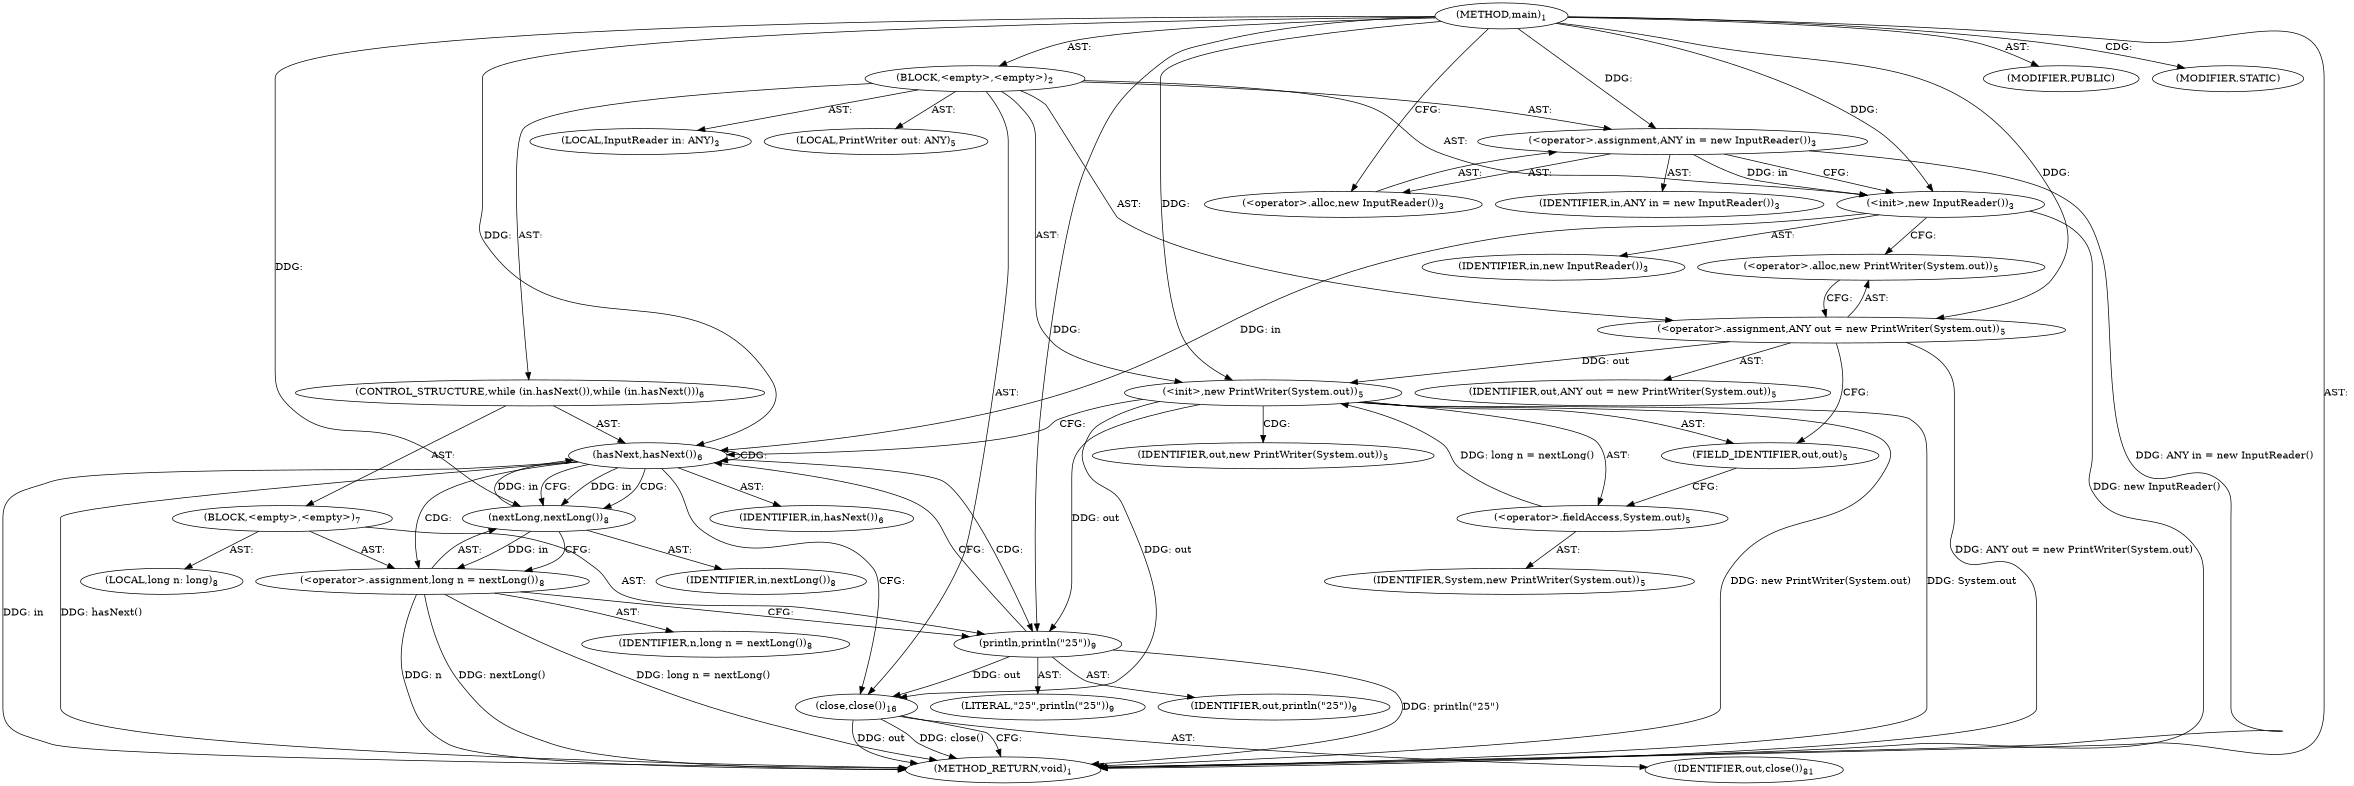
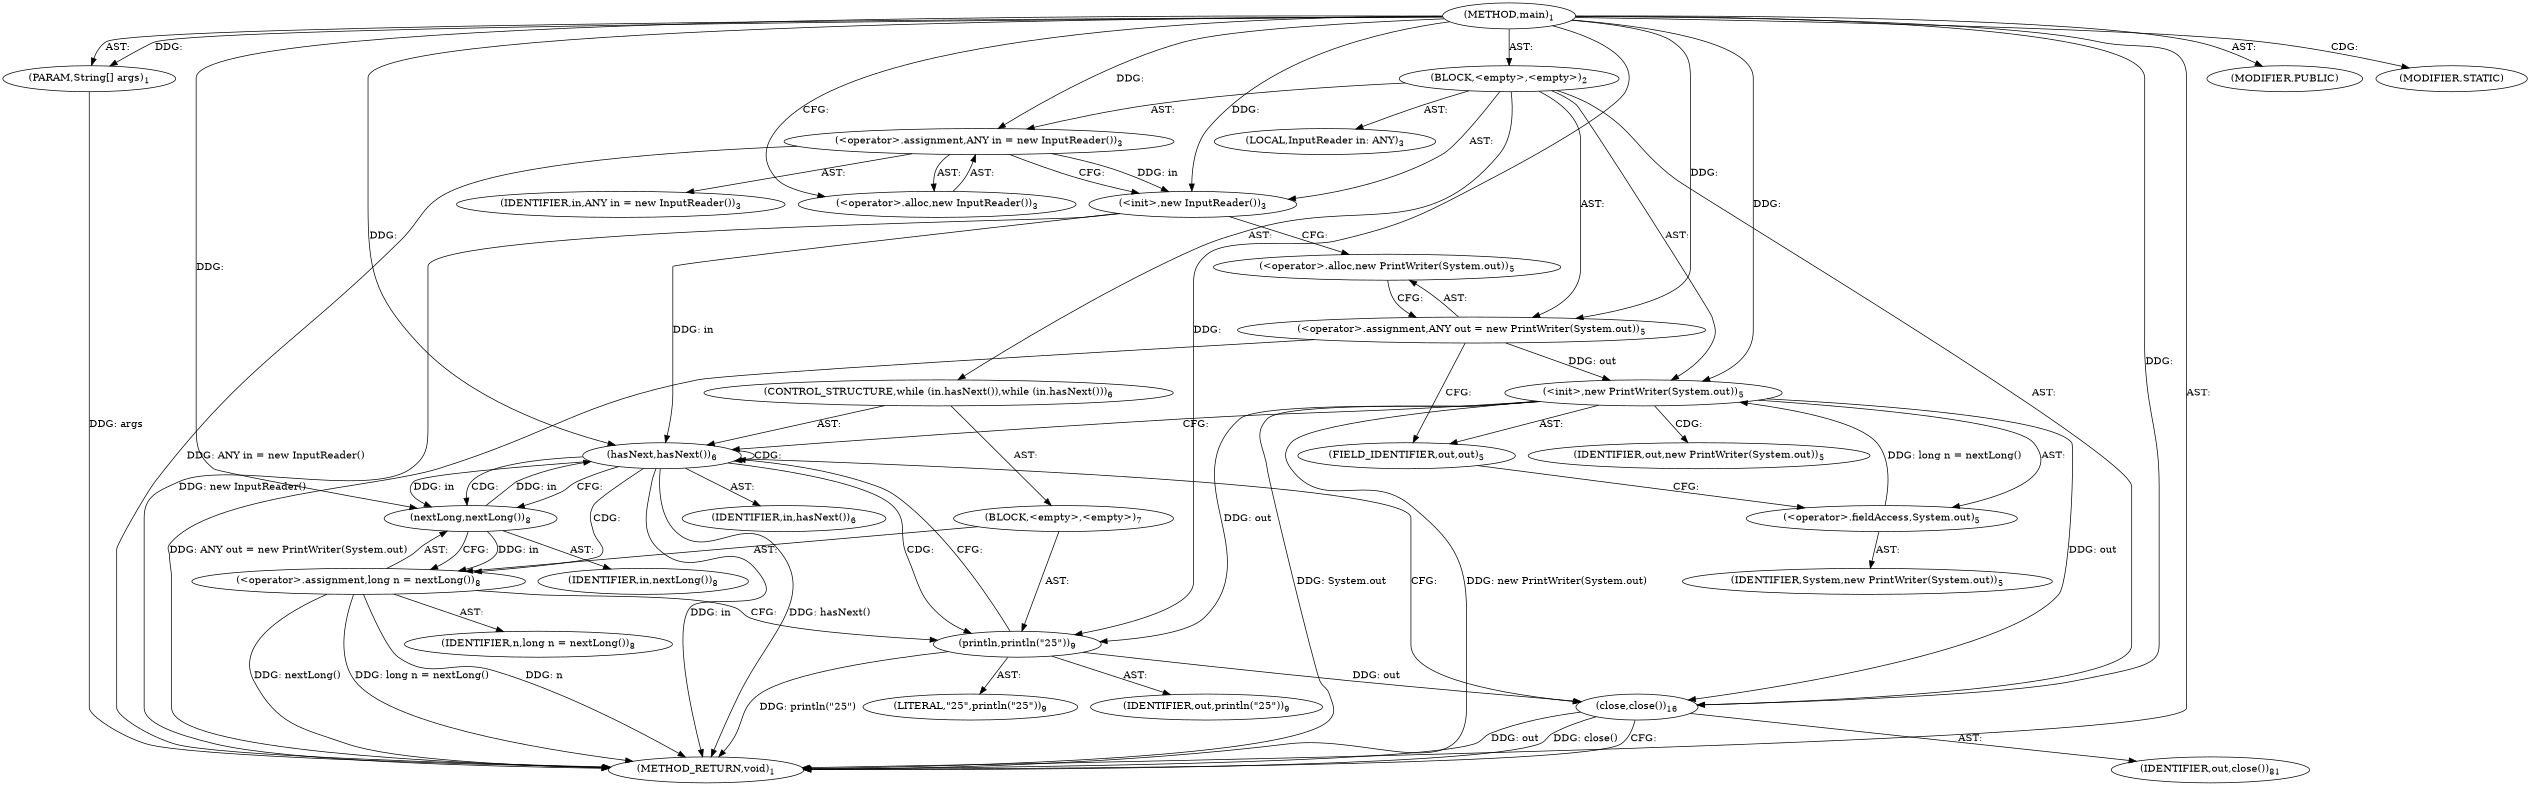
  digraph {
    n1 [label=<(METHOD,main)<SUB>1</SUB>>]
+   n2 [label=<(PARAM,String[] args)<SUB>1</SUB>>]
    n3 [label=<(BLOCK,&lt;empty&gt;,&lt;empty&gt;)<SUB>2</SUB>>]
    n4 [label=<(&lt;operator&gt;.assignment,ANY in = new InputReader())<SUB>3</SUB>>]
    n5 [label=<(&lt;operator&gt;.alloc,new InputReader())<SUB>3</SUB>>]
    n6 [label=<(&lt;init&gt;,new InputReader())<SUB>3</SUB>>]
    n7 [label=<(&lt;operator&gt;.assignment,ANY out = new PrintWriter(System.out))<SUB>5</SUB>>]
    n8 [label=<(&lt;init&gt;,new PrintWriter(System.out))<SUB>5</SUB>>]
    n9 [label=<(hasNext,hasNext())<SUB>6</SUB>>]
    n10 [label=<(nextLong,nextLong())<SUB>8</SUB>>]
    n11 [label=<(println,println(&quot;25&quot;))<SUB>9</SUB>>]
    n12 [label=<(close,close())<SUB>16</SUB>>]
    n13 [label=<(MODIFIER,PUBLIC)>]
    n14 [label=<(MODIFIER,STATIC)>]
    n15 [label=<(METHOD_RETURN,void)<SUB>1</SUB>>]
    n16 [label=<(LOCAL,InputReader in: ANY)<SUB>3</SUB>>]
-   n17 [label=<(LOCAL,PrintWriter out: ANY)<SUB>5</SUB>>]
    n18 [label=<(CONTROL_STRUCTURE,while (in.hasNext()),while (in.hasNext()))<SUB>6</SUB>>]
    n19 [label=<(IDENTIFIER,in,ANY in = new InputReader())<SUB>3</SUB>>]
-   n20 [label=<(IDENTIFIER,in,new InputReader())<SUB>3</SUB>>]
    n21 [label=<(&lt;operator&gt;.alloc,new PrintWriter(System.out))<SUB>5</SUB>>]
-   n22 [label=<(IDENTIFIER,out,ANY out = new PrintWriter(System.out))<SUB>5</SUB>>]
    n23 [label=<(FIELD_IDENTIFIER,out,out)<SUB>5</SUB>>]
    n24 [label=<(IDENTIFIER,out,new PrintWriter(System.out))<SUB>5</SUB>>]
    n25 [label=<(&lt;operator&gt;.fieldAccess,System.out)<SUB>5</SUB>>]
    n26 [label=<(IDENTIFIER,in,hasNext())<SUB>6</SUB>>]
    n27 [label=<(&lt;operator&gt;.assignment,long n = nextLong())<SUB>8</SUB>>]
    n28 [label=<(IDENTIFIER,in,nextLong())<SUB>8</SUB>>]
    n29 [label=<(IDENTIFIER,out,println(&quot;25&quot;))<SUB>9</SUB>>]
    n30 [label=<(LITERAL,&quot;25&quot;,println(&quot;25&quot;))<SUB>9</SUB>>]
    n31 [label=<(IDENTIFIER,out,close())<SUB>81</SUB>>]
    n32 [label=<(BLOCK,&lt;empty&gt;,&lt;empty&gt;)<SUB>7</SUB>>]
    n33 [label=<(IDENTIFIER,System,new PrintWriter(System.out))<SUB>5</SUB>>]
-   n34 [label=<(LOCAL,long n: long)<SUB>8</SUB>>]
    n35 [label=<(IDENTIFIER,n,long n = nextLong())<SUB>8</SUB>>]
+   n1 -> n2 [label="AST: "]
+   n1 -> n2 [label="DDG: "]
    n1 -> n3 [label="AST: "]
    n1 -> n4 [label="DDG: "]
    n1 -> n5 [label="CFG: "]
    n1 -> n6 [label="DDG: "]
    n1 -> n7 [label="DDG: "]
    n1 -> n8 [label="DDG: "]
    n1 -> n9 [label="DDG: "]
    n1 -> n10 [label="DDG: "]
    n1 -> n11 [label="DDG: "]
+   n1 -> n12 [label="DDG: "]
    n1 -> n13 [label="AST: "]
    n1 -> n14 [label="CDG: "]
    n1 -> n15 [label="AST: "]
+   n2 -> n15 [label="DDG: args"]
    n3 -> n4 [label="AST: "]
    n3 -> n6 [label="AST: "]
    n3 -> n7 [label="AST: "]
    n3 -> n8 [label="AST: "]
    n3 -> n12 [label="AST: "]
    n3 -> n16 [label="AST: "]
-   n3 -> n17 [label="AST: "]
    n3 -> n18 [label="AST: "]
    n4 -> n5 [label="AST: "]
    n4 -> n6 [label="CFG: "]
    n4 -> n6 [label="DDG: in"]
    n4 -> n15 [label="DDG: ANY in = new InputReader()"]
    n4 -> n19 [label="AST: "]
    n5 -> n4 [label="AST: "]
    n6 -> n9 [label="DDG: in"]
    n6 -> n15 [label="DDG: new InputReader()"]
-   n6 -> n20 [label="AST: "]
    n6 -> n21 [label="CFG: "]
    n7 -> n8 [label="DDG: out"]
    n7 -> n15 [label="DDG: ANY out = new PrintWriter(System.out)"]
    n7 -> n21 [label="AST: "]
-   n7 -> n22 [label="AST: "]
    n7 -> n23 [label="CFG: "]
    n8 -> n9 [label="CFG: "]
    n8 -> n11 [label="DDG: out"]
    n8 -> n12 [label="DDG: out"]
    n8 -> n15 [label="DDG: System.out"]
    n8 -> n15 [label="DDG: new PrintWriter(System.out)"]
    n8 -> n23 [label="AST: "]
    n8 -> n24 [label="CDG: "]
    n8 -> n25 [label="AST: "]
    n9 -> n9 [label="CDG: "]
    n9 -> n10 [label="CFG: "]
    n9 -> n10 [label="DDG: in"]
    n9 -> n10 [label="CDG: "]
    n9 -> n11 [label="CDG: "]
    n9 -> n12 [label="CFG: "]
    n9 -> n15 [label="DDG: in"]
    n9 -> n15 [label="DDG: hasNext()"]
    n9 -> n26 [label="AST: "]
    n9 -> n27 [label="CDG: "]
    n10 -> n9 [label="DDG: in"]
    n10 -> n27 [label="CFG: "]
    n10 -> n27 [label="DDG: in"]
    n10 -> n28 [label="AST: "]
    n11 -> n9 [label="CFG: "]
    n11 -> n12 [label="DDG: out"]
    n11 -> n15 [label="DDG: println(&quot;25&quot;)"]
    n11 -> n29 [label="AST: "]
    n11 -> n30 [label="AST: "]
    n12 -> n15 [label="CFG: "]
    n12 -> n15 [label="DDG: out"]
    n12 -> n15 [label="DDG: close()"]
    n12 -> n31 [label="AST: "]
    n18 -> n9 [label="AST: "]
    n18 -> n32 [label="AST: "]
    n21 -> n7 [label="CFG: "]
    n23 -> n25 [label="CFG: "]
    n25 -> n8 [label="DDG: long n = nextLong()"]
    n25 -> n33 [label="AST: "]
    n27 -> n10 [label="AST: "]
    n27 -> n11 [label="CFG: "]
    n27 -> n15 [label="DDG: n"]
    n27 -> n15 [label="DDG: nextLong()"]
    n27 -> n15 [label="DDG: long n = nextLong()"]
    n27 -> n35 [label="AST: "]
    n32 -> n11 [label="AST: "]
    n32 -> n27 [label="AST: "]
-   n32 -> n34 [label="AST: "]
  }
